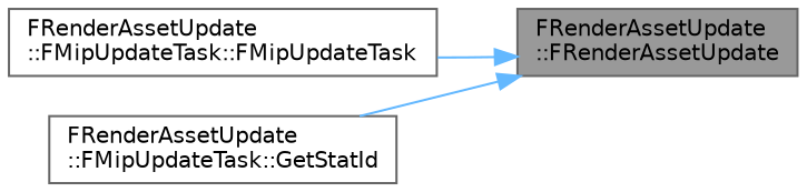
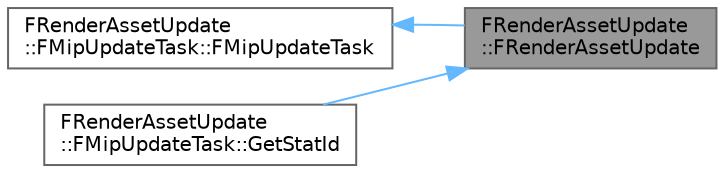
  digraph {
    rankdir=RL
    node [color=grey40 fillcolor=white fontname=Helvetica fontsize=10 shape=box style=filled]
    edge [color=steelblue1 dir=back fontname=Helvetica fontsize=10 labelfontname=Helvetica labelfontsize=10 style=solid]
    n1 [color=gray40 fillcolor=grey60 fontcolor=black height=0.2 label="FRenderAssetUpdate\l::FRenderAssetUpdate" width=0.4]
    n2 [height=0.2 label="FRenderAssetUpdate\l::FMipUpdateTask::FMipUpdateTask" width=0.4]
    n3 [height=0.2 label="FRenderAssetUpdate\l::FMipUpdateTask::GetStatId" width=0.4]
-   n1 -> n2
+   n2 -> n1
    n1 -> n3
  }
